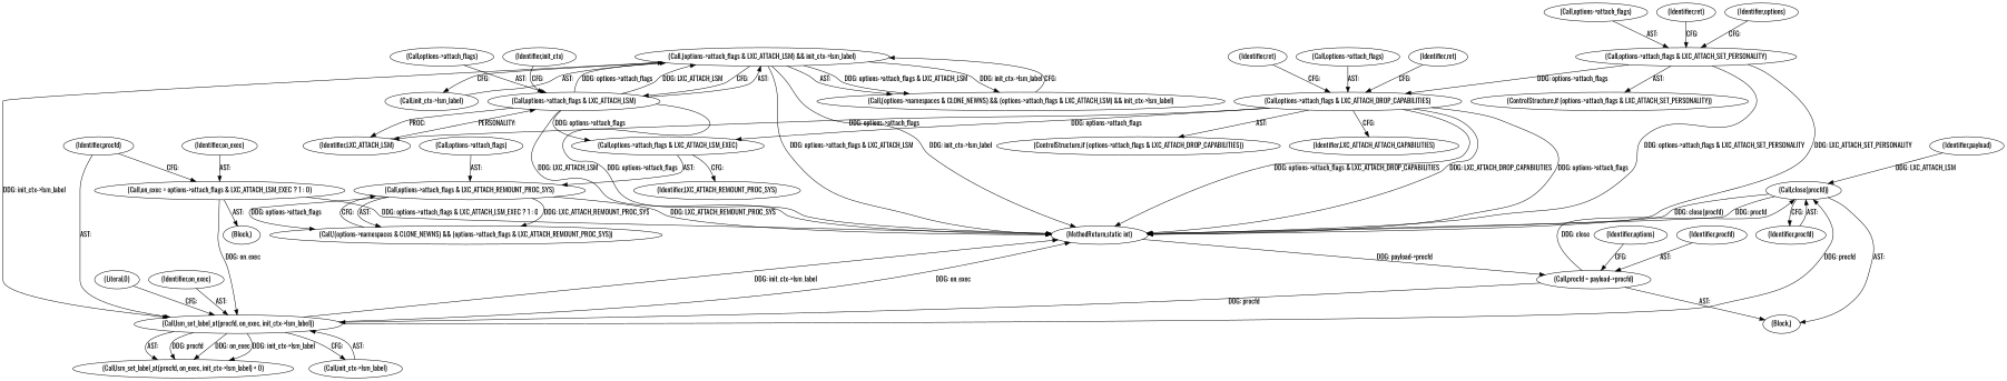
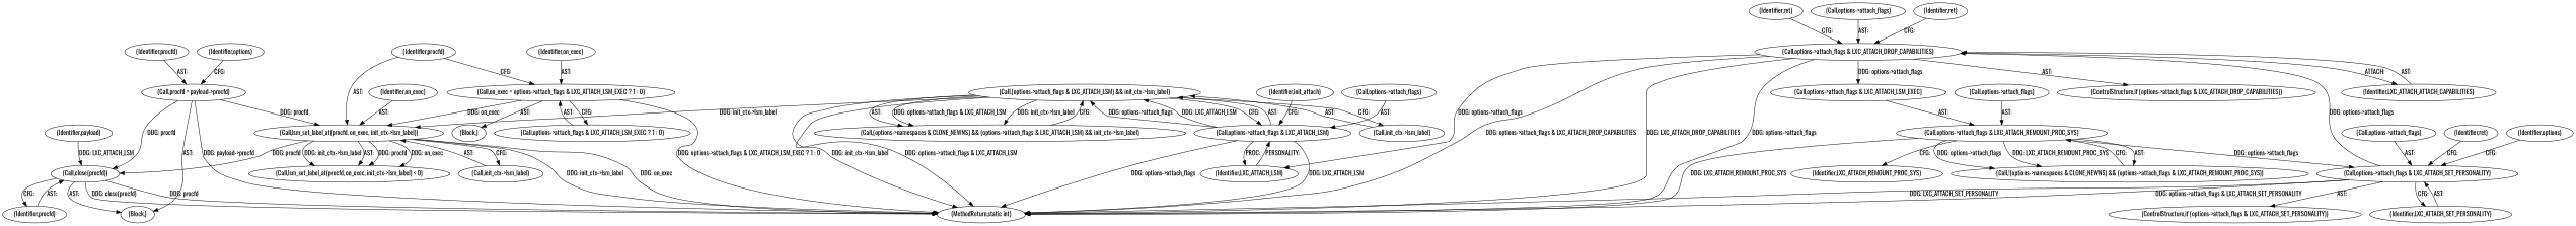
  digraph {
    fontname=Oswald
    node [fontname=Oswald]
    edge [fontname=Oswald]
    n1 [label="(Call,close(procfd))"]
    n2 [label="(Identifier,procfd)"]
    n3 [label="(MethodReturn,static int)"]
    n4 [label="(Block,)"]
    n5 [label="(Call,procfd = payload->procfd)"]
    n6 [label="(Call,lsm_set_label_at(procfd, on_exec, init_ctx->lsm_label))"]
    n7 [label="(Call,lsm_set_label_at(procfd, on_exec, init_ctx->lsm_label) < 0)"]
    n8 [label="(Call,init_ctx->lsm_label)"]
    n9 [label="(Call,on_exec = options->attach_flags & LXC_ATTACH_LSM_EXEC ? 1 : 0)"]
    n10 [label="(Block,)"]
+   n11 [label="(Call,options->attach_flags & LXC_ATTACH_LSM_EXEC ? 1 : 0)"]
    n12 [label="(Call,(options->attach_flags & LXC_ATTACH_LSM) && init_ctx->lsm_label)"]
    n13 [label="(Call,options->attach_flags & LXC_ATTACH_LSM)"]
    n14 [label="(Call,(options->namespaces & CLONE_NEWNS) && (options->attach_flags & LXC_ATTACH_LSM) && init_ctx->lsm_label)"]
    n15 [label="(Call,init_ctx->lsm_label)"]
    n16 [label="(Identifier,LXC_ATTACH_LSM)"]
    n17 [label="(Call,options->attach_flags & LXC_ATTACH_LSM_EXEC)"]
    n18 [label="(Call,options->attach_flags & LXC_ATTACH_REMOUNT_PROC_SYS)"]
    n19 [label="(Call,options->attach_flags & LXC_ATTACH_DROP_CAPABILITIES)"]
    n20 [label="(ControlStructure,if (options->attach_flags & LXC_ATTACH_DROP_CAPABILITIES))"]
    n21 [label="(Identifier,LXC_ATTACH_ATTACH_CAPABILITIES)"]
    n22 [label="(Call,options->attach_flags & LXC_ATTACH_SET_PERSONALITY)"]
+   n23 [label="(Identifier,LXC_ATTACH_SET_PERSONALITY)"]
    n24 [label="(ControlStructure,if (options->attach_flags & LXC_ATTACH_SET_PERSONALITY))"]
    n25 [label="(Identifier,LXC_ATTACH_REMOUNT_PROC_SYS)"]
    n26 [label="(Call,!(options->namespaces & CLONE_NEWNS) && (options->attach_flags & LXC_ATTACH_REMOUNT_PROC_SYS))"]
    n27 [label="(Identifier,ret)"]
    n28 [label="(Call,options->attach_flags)"]
-   n29 [label="(Literal,0)"]
    n30 [label="(Identifier,on_exec)"]
    n31 [label="(Call,options->attach_flags)"]
    n32 [label="(Call,options->attach_flags)"]
    n33 [label="(Identifier,payload)"]
    n34 [label="(Identifier,ret)"]
    n35 [label="(Identifier,procfd)"]
    n36 [label="(Identifier,options)"]
    n37 [label="(Call,options->attach_flags)"]
    n38 [label="(Identifier,ret)"]
-   n39 [label="(Identifier,init_ctx)"]
+   n39 [label="(Identifier,init_attach)"]
    n40 [label="(Identifier,options)"]
    n41 [label="(Identifier,procfd)"]
    n42 [label="(Identifier,on_exec)"]
    n1 -> n2 [label="CFG: "]
    n1 -> n3 [label="DDG: close(procfd)"]
    n1 -> n3 [label="DDG: procfd"]
    n1 -> n4 [label="AST: "]
    n2 -> n1 [label="AST: "]
-   n5 -> n1 [label="DDG: close"]
-   n3 -> n5 [label="DDG: payload->procfd"]
+   n5 -> n1 [label="DDG: procfd"]
+   n5 -> n3 [label="DDG: payload->procfd"]
    n5 -> n4 [label="AST: "]
    n5 -> n6 [label="DDG: procfd"]
    n6 -> n1 [label="DDG: procfd"]
    n6 -> n3 [label="DDG: init_ctx->lsm_label"]
    n6 -> n3 [label="DDG: on_exec"]
    n6 -> n7 [label="AST: "]
    n6 -> n7 [label="DDG: procfd"]
    n6 -> n7 [label="DDG: on_exec"]
    n6 -> n7 [label="DDG: init_ctx->lsm_label"]
    n6 -> n8 [label="CFG: "]
    n8 -> n6 [label="AST: "]
    n9 -> n3 [label="DDG: options->attach_flags & LXC_ATTACH_LSM_EXEC ? 1 : 0"]
    n9 -> n6 [label="DDG: on_exec"]
    n9 -> n10 [label="AST: "]
+   n9 -> n11 [label="CFG: "]
+   n11 -> n9 [label="AST: "]
    n12 -> n3 [label="DDG: options->attach_flags & LXC_ATTACH_LSM"]
    n12 -> n3 [label="DDG: init_ctx->lsm_label"]
    n12 -> n6 [label="DDG: init_ctx->lsm_label"]
    n12 -> n13 [label="CFG: "]
    n12 -> n14 [label="AST: "]
    n12 -> n14 [label="DDG: options->attach_flags & LXC_ATTACH_LSM"]
    n12 -> n14 [label="DDG: init_ctx->lsm_label"]
    n12 -> n15 [label="CFG: "]
    n13 -> n3 [label="DDG: LXC_ATTACH_LSM"]
    n13 -> n3 [label="DDG: options->attach_flags"]
    n13 -> n12 [label="AST: "]
    n13 -> n12 [label="DDG: options->attach_flags"]
    n13 -> n12 [label="DDG: LXC_ATTACH_LSM"]
    n13 -> n16 [label="PROC: "]
-   n13 -> n17 [label="DDG: options->attach_flags"]
    n14 -> n12 [label="CFG: "]
    n15 -> n12 [label="AST: "]
    n16 -> n13 [label="PERSONALITY: "]
    n17 -> n18 [label="AST: "]
    n18 -> n3 [label="DDG: LXC_ATTACH_REMOUNT_PROC_SYS"]
-   n17 -> n25 [label="CFG: "]
+   n18 -> n22 [label="DDG: options->attach_flags"]
+   n18 -> n25 [label="CFG: "]
    n18 -> n26 [label="AST: "]
    n18 -> n26 [label="DDG: options->attach_flags"]
    n18 -> n26 [label="DDG: LXC_ATTACH_REMOUNT_PROC_SYS"]
    n19 -> n3 [label="DDG: options->attach_flags"]
    n19 -> n3 [label="DDG: options->attach_flags & LXC_ATTACH_DROP_CAPABILITIES"]
    n19 -> n3 [label="DDG: LXC_ATTACH_DROP_CAPABILITIES"]
    n19 -> n16 [label="DDG: options->attach_flags"]
    n19 -> n17 [label="DDG: options->attach_flags"]
    n19 -> n20 [label="AST: "]
-   n19 -> n21 [label="CFG: "]
+   n19 -> n21 [label="ATTACH: "]
+   n21 -> n19 [label="AST: "]
    n22 -> n3 [label="DDG: LXC_ATTACH_SET_PERSONALITY"]
    n22 -> n3 [label="DDG: options->attach_flags & LXC_ATTACH_SET_PERSONALITY"]
    n22 -> n19 [label="DDG: options->attach_flags"]
+   n22 -> n23 [label="CFG: "]
    n22 -> n24 [label="AST: "]
+   n23 -> n22 [label="AST: "]
    n26 -> n18 [label="CFG: "]
    n27 -> n19 [label="CFG: "]
    n28 -> n13 [label="AST: "]
-   n29 -> n6 [label="CFG: "]
    n30 -> n9 [label="AST: "]
    n31 -> n18 [label="AST: "]
    n32 -> n22 [label="AST: "]
    n33 -> n1 [label="DDG: LXC_ATTACH_LSM"]
    n34 -> n22 [label="CFG: "]
    n35 -> n5 [label="AST: "]
    n36 -> n5 [label="CFG: "]
    n37 -> n19 [label="AST: "]
    n38 -> n19 [label="CFG: "]
    n39 -> n13 [label="CFG: "]
    n40 -> n22 [label="CFG: "]
    n41 -> n6 [label="AST: "]
    n41 -> n9 [label="CFG: "]
    n42 -> n6 [label="AST: "]
  }
